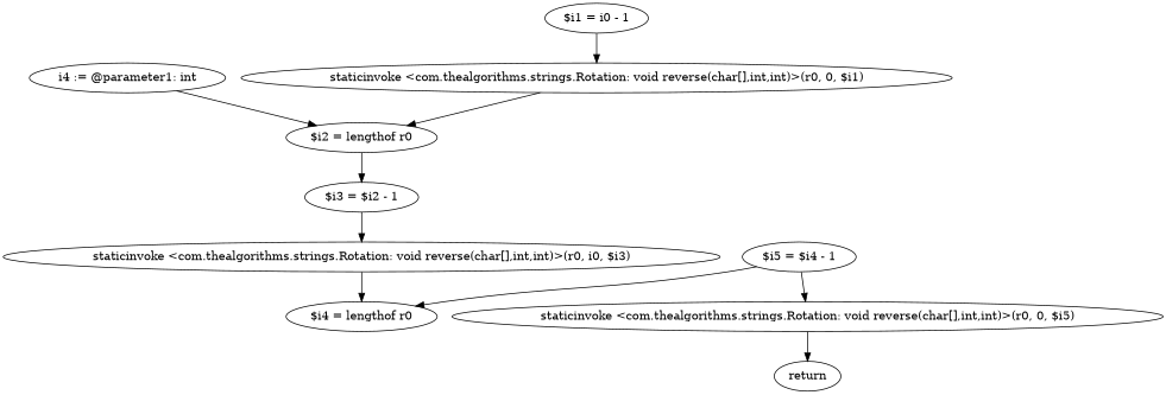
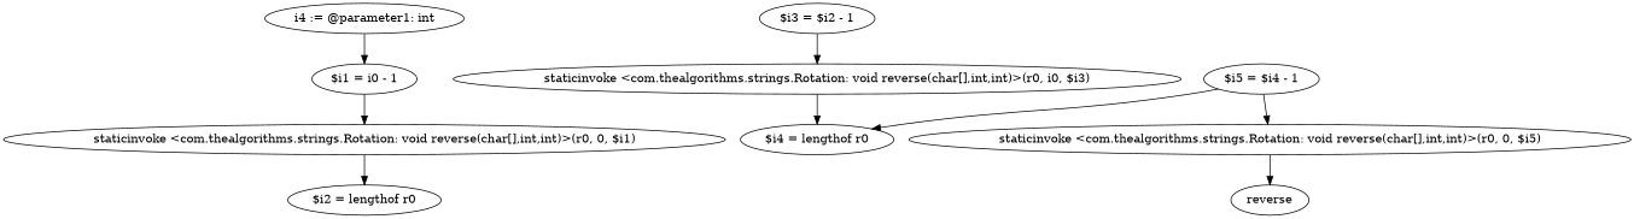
  digraph {
    n1 [label="i4 := @parameter1: int"]
    "$i1 = i0 - 1"
    "staticinvoke <com.thealgorithms.strings.Rotation: void reverse(char[],int,int)>(r0, 0, $i1)"
    "$i2 = lengthof r0"
    "$i3 = $i2 - 1"
    "staticinvoke <com.thealgorithms.strings.Rotation: void reverse(char[],int,int)>(r0, i0, $i3)"
    "$i4 = lengthof r0"
    "$i5 = $i4 - 1"
    "staticinvoke <com.thealgorithms.strings.Rotation: void reverse(char[],int,int)>(r0, 0, $i5)"
-   return
-   n1 -> "$i2 = lengthof r0"
+   return [label=reverse]
+   n1 -> "$i1 = i0 - 1"
    "$i1 = i0 - 1" -> "staticinvoke <com.thealgorithms.strings.Rotation: void reverse(char[],int,int)>(r0, 0, $i1)"
    "staticinvoke <com.thealgorithms.strings.Rotation: void reverse(char[],int,int)>(r0, 0, $i1)" -> "$i2 = lengthof r0"
-   "$i2 = lengthof r0" -> "$i3 = $i2 - 1"
    "$i3 = $i2 - 1" -> "staticinvoke <com.thealgorithms.strings.Rotation: void reverse(char[],int,int)>(r0, i0, $i3)"
    "staticinvoke <com.thealgorithms.strings.Rotation: void reverse(char[],int,int)>(r0, i0, $i3)" -> "$i4 = lengthof r0"
    "$i5 = $i4 - 1" -> "$i4 = lengthof r0"
    "$i5 = $i4 - 1" -> "staticinvoke <com.thealgorithms.strings.Rotation: void reverse(char[],int,int)>(r0, 0, $i5)"
    "staticinvoke <com.thealgorithms.strings.Rotation: void reverse(char[],int,int)>(r0, 0, $i5)" -> return
  }
